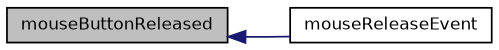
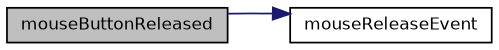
  digraph {
    rankdir=LR
    node [color=black fontname=Helvetica fontsize=10 shape=record style=filled]
    n1 [fillcolor=grey75 fontcolor=black height=0.2 label=mouseButtonReleased width=0.4]
    n2 [fillcolor=white height=0.2 label=mouseReleaseEvent width=0.4]
-   n1 -> n2 [color=midnightblue dir=back fontname=Helvetica fontsize=10 labelfontname=Helvetica labelfontsize=10 style=solid]
+   n2 -> n1 [color=midnightblue dir=back fontname=Helvetica fontsize=10 labelfontname=Helvetica labelfontsize=10 style=solid]
  }
